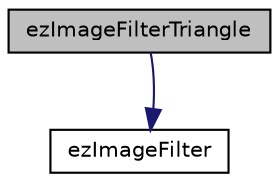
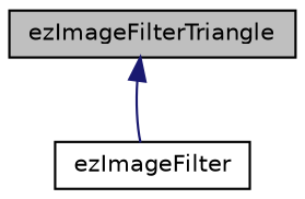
  digraph {
    node [color=black fontname=Helvetica fontsize=10 shape=record style=filled]
    n1 [fillcolor=grey75 fontcolor=black height=0.2 label=ezImageFilterTriangle width=0.4]
    n2 [fillcolor=white height=0.2 label=ezImageFilter width=0.4]
-   n2 -> n1 [color=midnightblue dir=back fontname=Helvetica fontsize=10 labelfontname=Helvetica labelfontsize=10 style=solid]
+   n1 -> n2 [color=midnightblue dir=back fontname=Helvetica fontsize=10 labelfontname=Helvetica labelfontsize=10 style=solid]
  }
